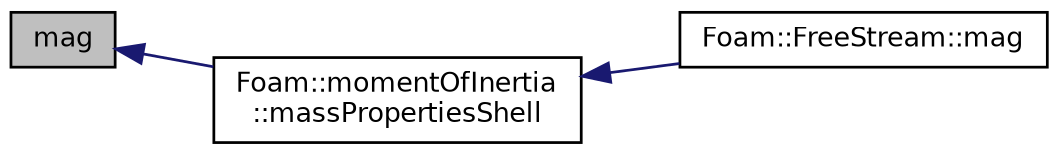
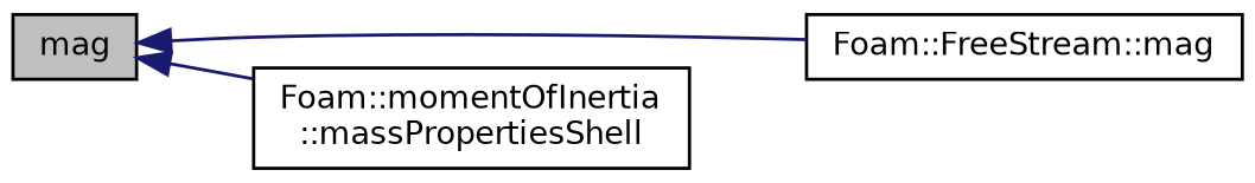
  digraph {
    rankdir=LR
    node [color=black fontname=Helvetica fontsize=10 shape=record]
    edge [color=midnightblue dir=back fontname=Helvetica fontsize=10 labelfontname=Helvetica labelfontsize=10 style=solid]
    n1 [fillcolor=grey75 fontcolor=black height=0.2 label=mag style=filled width=0.4]
    n2 [height=0.2 label="Foam::FreeStream::mag" width=0.4]
    n3 [height=0.2 label="Foam::momentOfInertia\l::massPropertiesShell" width=0.4]
-   n3 -> n2
+   n1 -> n2
    n1 -> n3
  }
